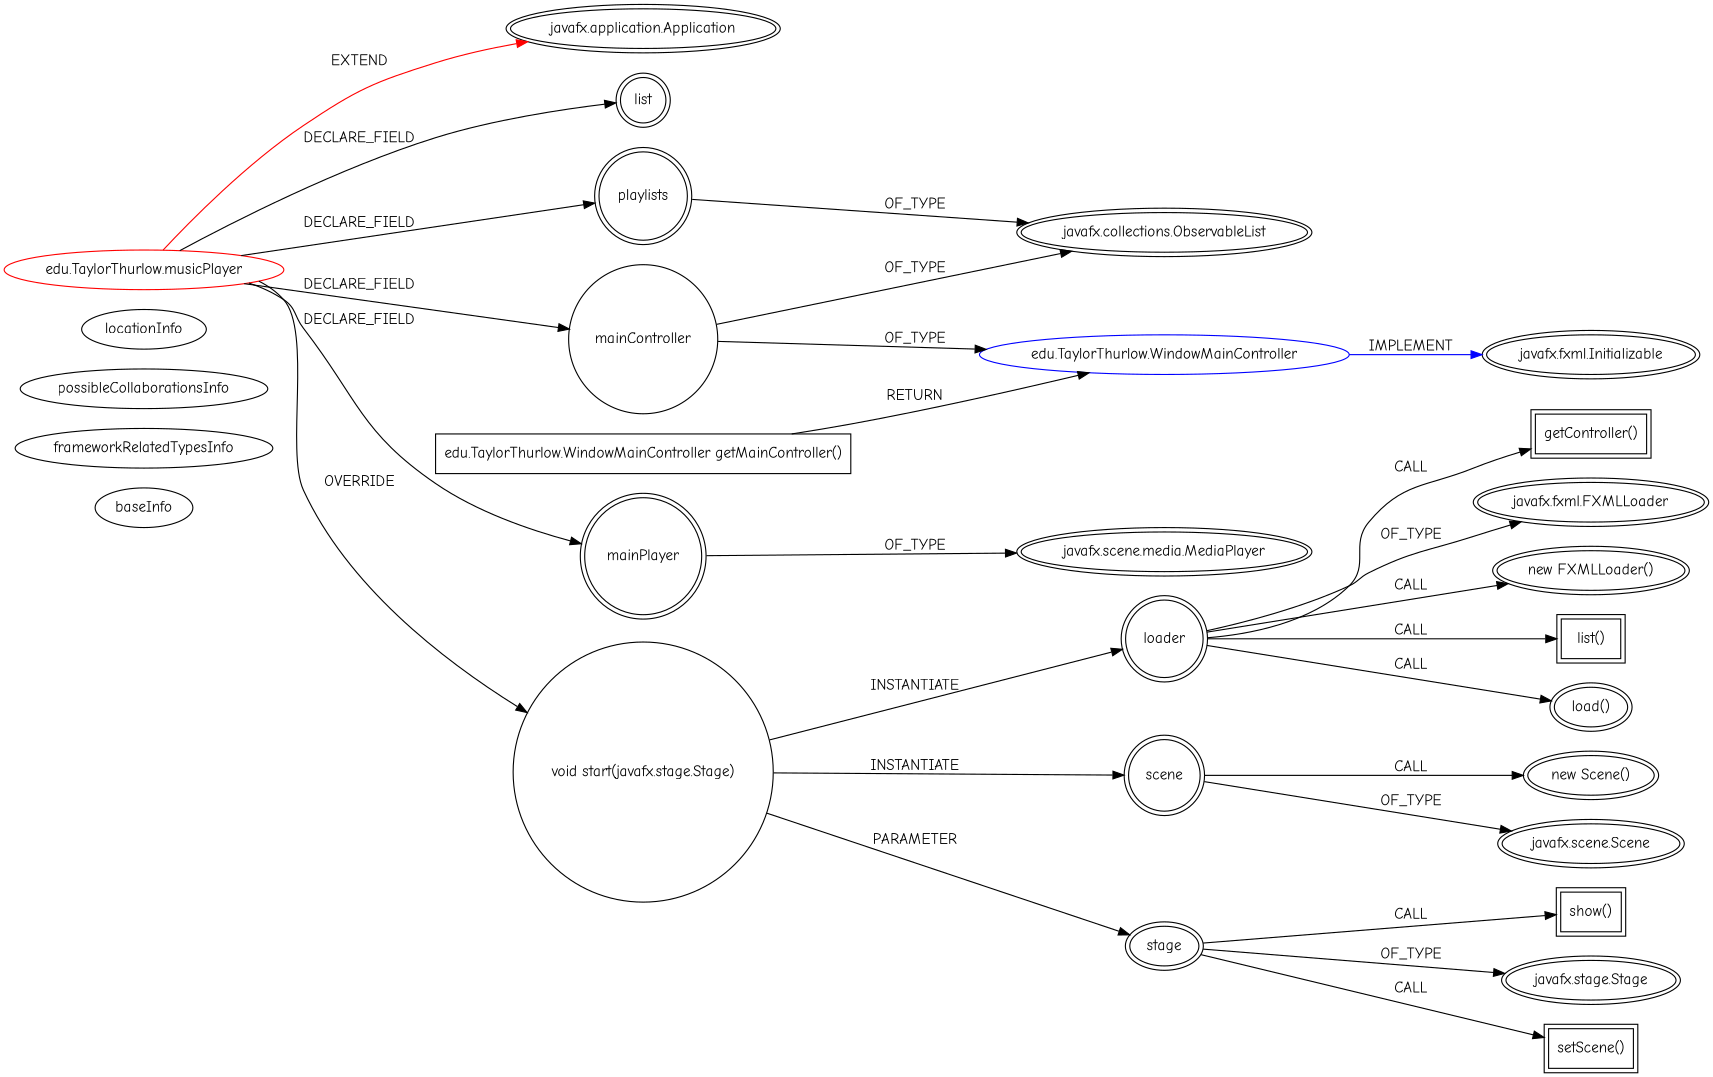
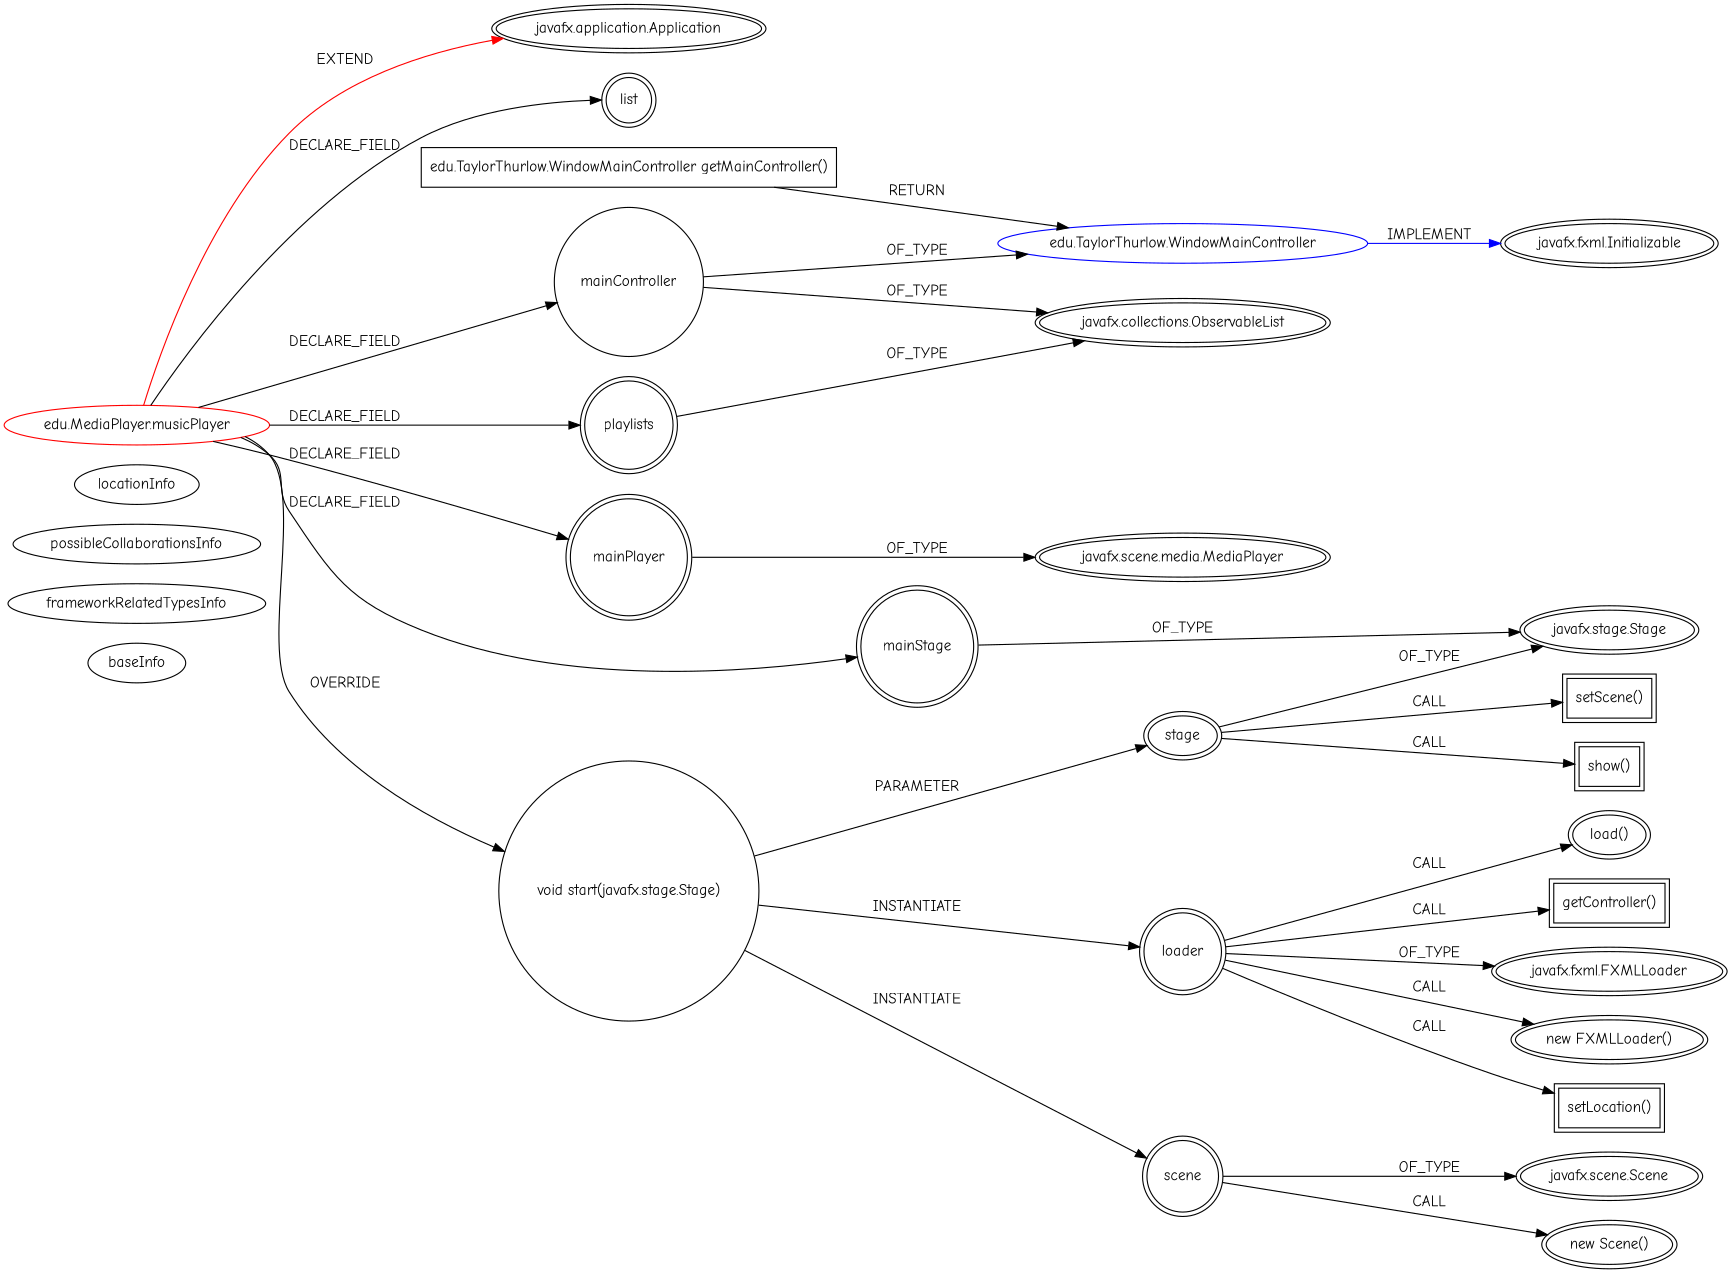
  digraph {
    fontname="Comic Neue"
    rankdir=LR
    node [fontname="Comic Neue" isFrameworkType=true vertexType=FRAMEWORK_CLASS_TYPE peripheries=2]
    edge [fontname="Comic Neue"]
    baseInfo [category=extension_graph graphId=4512 isAnonymous=false possibleRelation=true isFrameworkType="" vertexType="" peripheries=""]
    frameworkRelatedTypesInfo [0="javafx.application.Application" isFrameworkType="" vertexType="" peripheries=""]
    possibleCollaborationsInfo [0="4512~CLIENT_METHOD_DECLARATION-RETURN_TYPE-FIELD_DECLARATION-~javafx.application.Application ~javafx.fxml.Initializable ~false~false" isFrameworkType="" vertexType="" peripheries=""]
    locationInfo [contextSignature=musicPlayer filePath="/taylorthurlow-panda/panda-master/src/edu/TaylorThurlow/musicPlayer.java" graphId=4512 projectName="taylorthurlow-panda" isFrameworkType="" vertexType="" peripheries=""]
-   n5 [color=red isFrameworkType=false label="edu.TaylorThurlow.musicPlayer" vertexType=ROOT_CLIENT_CLASS_DECLARATION peripheries=""]
+   n5 [color=red isFrameworkType=false label="edu.MediaPlayer.musicPlayer" vertexType=ROOT_CLIENT_CLASS_DECLARATION peripheries=""]
    n6 [label="javafx.application.Application"]
    n7 [label=list shape=circle vertexType=FIELD_DECLARATION]
    n8 [isFrameworkType=false label=mainController shape=circle vertexType=FIELD_DECLARATION peripheries=""]
    n9 [label=mainPlayer shape=circle vertexType=FIELD_DECLARATION]
+   n10 [label=mainStage shape=circle vertexType=FIELD_DECLARATION]
    n11 [label=playlists shape=circle vertexType=FIELD_DECLARATION]
    n12 [isFrameworkType=false label="void start(javafx.stage.Stage)" shape=circle vertexType=OVERRIDING_METHOD_DECLARATION peripheries=""]
    n13 [label="javafx.collections.ObservableList" vertexType=FRAMEWORK_INTERFACE_TYPE]
    n14 [color=blue isFrameworkType=false label="edu.TaylorThurlow.WindowMainController" vertexType=REFERENCE_CLIENT_CLASS_DECLARATION peripheries=""]
    n15 [label="javafx.scene.media.MediaPlayer"]
    n16 [label="javafx.stage.Stage"]
    n17 [label=stage vertexType=PARAMETER_DECLARATION]
    n18 [label=loader shape=circle vertexType=VARIABLE_EXPRESION]
    n19 [label=scene shape=circle vertexType=VARIABLE_EXPRESION]
    n20 [isFrameworkType=false label="edu.TaylorThurlow.WindowMainController getMainController()" shape=box vertexType=CLIENT_METHOD_DECLARATION peripheries=""]
    n21 [label="javafx.fxml.Initializable" vertexType=FRAMEWORK_INTERFACE_TYPE]
    n22 [label="setScene()" shape=box vertexType=INSIDE_CALL]
    n23 [label="show()" shape=box vertexType=INSIDE_CALL]
    n24 [label="javafx.fxml.FXMLLoader"]
    n25 [label="new FXMLLoader()" vertexType=CONSTRUCTOR_CALL]
-   n26 [label="list()" shape=box vertexType=INSIDE_CALL]
+   n26 [label="setLocation()" shape=box vertexType=INSIDE_CALL]
    n27 [label="load()" shape=ellipse vertexType=INSIDE_CALL]
    n28 [label="getController()" shape=box vertexType=INSIDE_CALL]
    n29 [label="javafx.scene.Scene"]
    n30 [label="new Scene()" vertexType=CONSTRUCTOR_CALL]
    n5 -> n6 [color=red label=EXTEND]
    n5 -> n7 [label=DECLARE_FIELD]
    n5 -> n8 [label=DECLARE_FIELD]
    n5 -> n9 [label=DECLARE_FIELD]
+   n5 -> n10 [label=DECLARE_FIELD]
    n5 -> n11 [label=DECLARE_FIELD]
    n5 -> n12 [label=OVERRIDE]
    n8 -> n13 [label=OF_TYPE]
    n8 -> n14 [label=OF_TYPE]
    n9 -> n15 [label=OF_TYPE]
+   n10 -> n16 [label=OF_TYPE]
    n11 -> n13 [label=OF_TYPE]
    n12 -> n17 [label=PARAMETER]
    n12 -> n18 [label=INSTANTIATE]
    n12 -> n19 [label=INSTANTIATE]
    n14 -> n21 [color=blue label=IMPLEMENT]
    n17 -> n16 [label=OF_TYPE]
    n17 -> n22 [label=CALL]
    n17 -> n23 [label=CALL]
    n18 -> n24 [label=OF_TYPE]
    n18 -> n25 [label=CALL]
    n18 -> n26 [label=CALL]
    n18 -> n27 [label=CALL]
    n18 -> n28 [label=CALL]
    n19 -> n29 [label=OF_TYPE]
    n19 -> n30 [label=CALL]
    n20 -> n14 [label=RETURN]
  }
